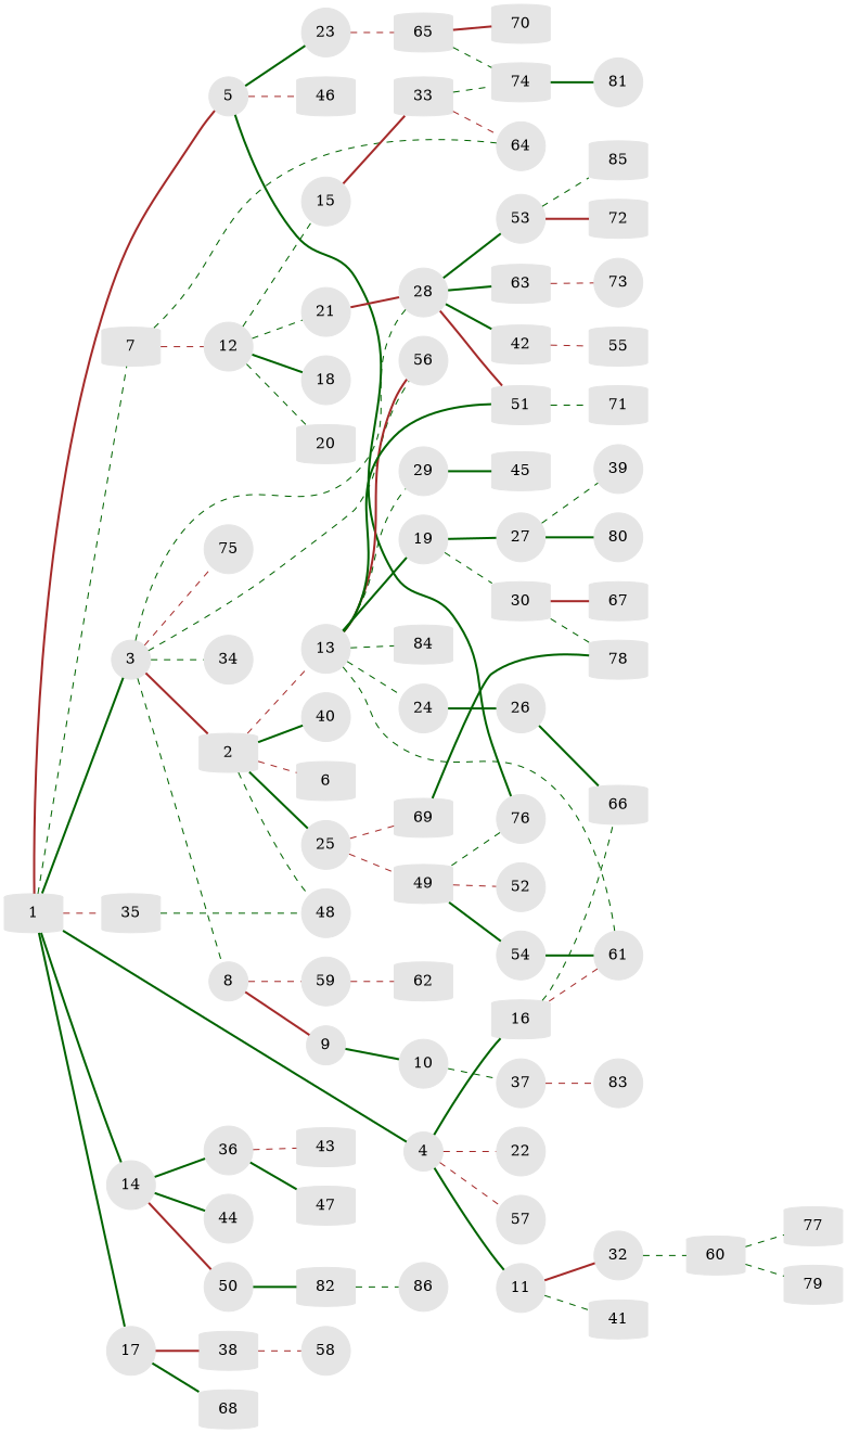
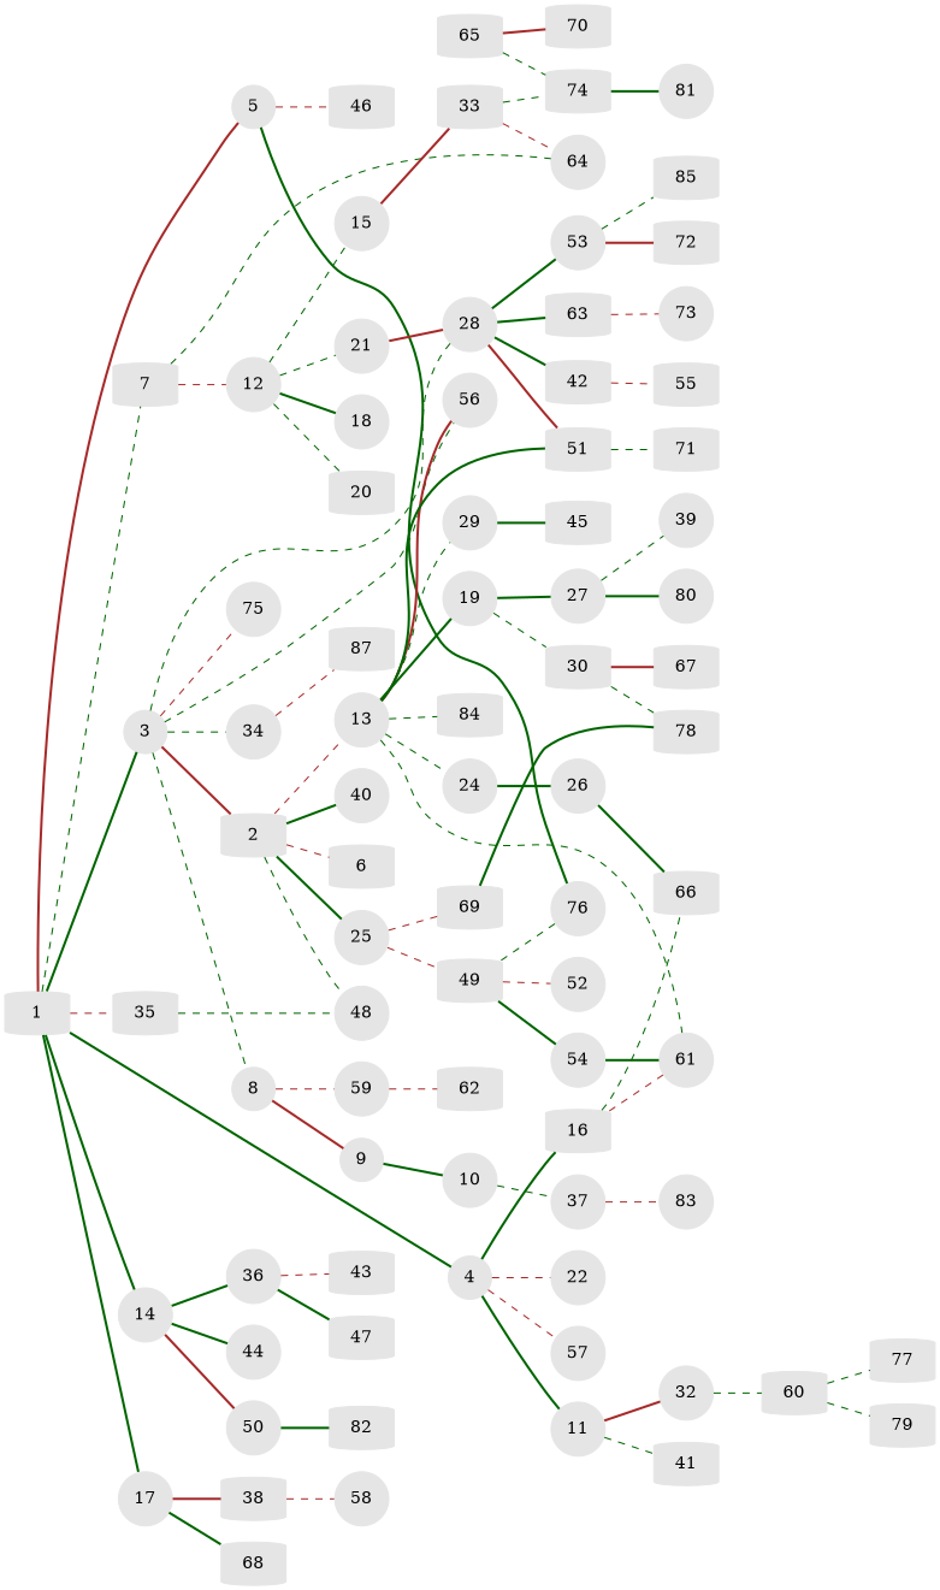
  graph {
    rankdir=LR
    node [color=gray90 shape=circle style=filled]
    edge [color=darkgreen style=dashed]
    1 [shape=cylinder]
    3
    4
    5
    7 [shape=cylinder]
    14
    17
    35 [shape=cylinder]
    2 [shape=cylinder]
    6 [shape=cylinder]
    13
    25
    40
    48
    8
    28
    34
    56
    75
    11
    16 [shape=cylinder]
    22
    57
-   23
    46 [shape=cylinder]
    76
    12
    64
    36
    44
    50
    38 [shape=cylinder]
    68 [shape=cylinder]
    19
    24
    29
    51 [shape=cylinder]
    61
    84 [shape=cylinder]
    49 [shape=cylinder]
    69 [shape=cylinder]
    9
    59
    42 [shape=cylinder]
    53
    63 [shape=cylinder]
+   87 [shape=cylinder]
    32
    41 [shape=cylinder]
    66 [shape=cylinder]
    65 [shape=cylinder]
    15
    18
    20 [shape=cylinder]
    21
    10
    62 [shape=cylinder]
    37
    83
    60 [shape=cylinder]
    33 [shape=cylinder]
    27
    30 [shape=cylinder]
    26
    45 [shape=cylinder]
    71 [shape=cylinder]
    43 [shape=cylinder]
    47 [shape=cylinder]
    82 [shape=cylinder]
    74 [shape=cylinder]
    58
    39
    80
    67 [shape=cylinder]
    78 [shape=cylinder]
    70 [shape=cylinder]
    52
    54
    55 [shape=cylinder]
    72 [shape=cylinder]
    85 [shape=cylinder]
    73
    77 [shape=cylinder]
    79 [shape=cylinder]
    81
-   86
    1 -- 3 [style=bold]
    1 -- 4 [style=bold]
    1 -- 5 [color=brown style=bold]
    1 -- 7
    1 -- 14 [style=bold]
    1 -- 17 [style=bold]
    1 -- 35 [color=brown]
    3 -- 2 [color=brown style=bold]
    3 -- 8
    3 -- 28
    3 -- 34
    3 -- 56
    3 -- 75 [color=brown]
    4 -- 11 [style=bold]
    4 -- 16 [style=bold]
    4 -- 22 [color=brown]
    4 -- 57 [color=brown]
-   5 -- 23 [style=bold]
    5 -- 46 [color=brown]
    5 -- 76 [style=bold]
    7 -- 12 [color=brown]
    7 -- 64
    14 -- 36 [style=bold]
    14 -- 44 [style=bold]
    14 -- 50 [color=brown style=bold]
    17 -- 38 [color=brown style=bold]
    17 -- 68 [style=bold]
    35 -- 48
    2 -- 6 [color=brown]
    2 -- 13 [color=brown]
    2 -- 25 [style=bold]
    2 -- 40 [style=bold]
    2 -- 48
    13 -- 56 [color=brown style=bold]
    13 -- 19 [style=bold]
    13 -- 24
    13 -- 29
    13 -- 51 [style=bold]
    13 -- 61
    13 -- 84
    25 -- 49 [color=brown]
    25 -- 69 [color=brown]
    8 -- 9 [color=brown style=bold]
    8 -- 59 [color=brown]
    28 -- 51 [color=brown style=bold]
    28 -- 42 [style=bold]
    28 -- 53 [style=bold]
    28 -- 63 [style=bold]
+   34 -- 87 [color=brown]
    11 -- 32 [color=brown style=bold]
    11 -- 41
    16 -- 61 [color=brown]
    16 -- 66
-   23 -- 65 [color=brown]
    12 -- 15
    12 -- 18 [style=bold]
    12 -- 20
    12 -- 21
    36 -- 43 [color=brown]
    36 -- 47 [style=bold]
    50 -- 82 [style=bold]
    38 -- 58 [color=brown]
    19 -- 27 [style=bold]
    19 -- 30
    24 -- 26 [style=bold]
    29 -- 45 [style=bold]
    51 -- 71
    49 -- 76
    49 -- 52 [color=brown]
    49 -- 54 [style=bold]
    69 -- 78 [style=bold]
    9 -- 10 [style=bold]
    59 -- 62 [color=brown]
    42 -- 55 [color=brown]
    53 -- 72 [color=brown style=bold]
    53 -- 85
    63 -- 73 [color=brown]
    32 -- 60
    65 -- 74
    65 -- 70 [color=brown style=bold]
    15 -- 33 [color=brown style=bold]
    21 -- 28 [color=brown style=bold]
    10 -- 37
    37 -- 83 [color=brown]
    60 -- 77
    60 -- 79
    33 -- 64 [color=brown]
    33 -- 74
    27 -- 39
    27 -- 80 [style=bold]
    30 -- 67 [color=brown style=bold]
    30 -- 78
    26 -- 66 [style=bold]
-   82 -- 86
    74 -- 81 [style=bold]
    54 -- 61 [style=bold]
  }
